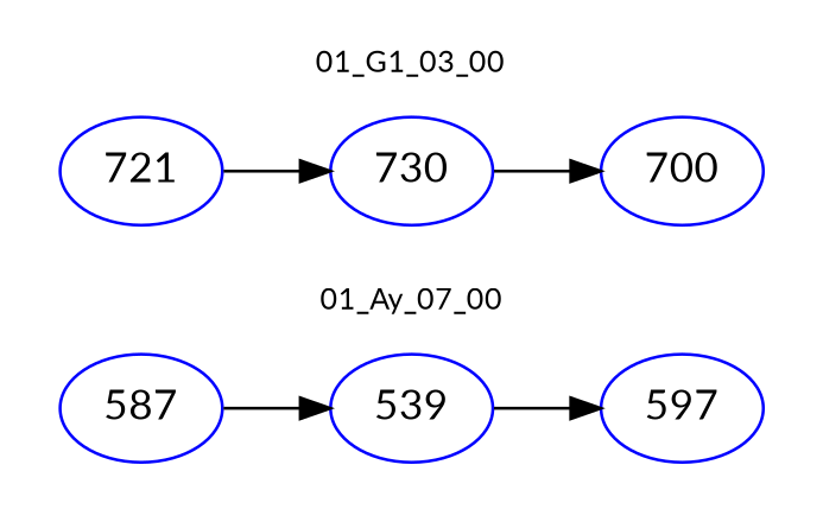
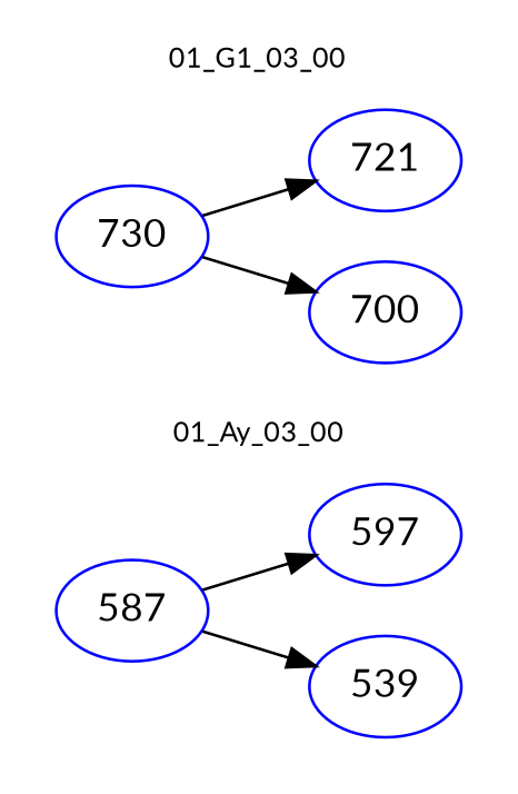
  digraph {
    fontname=Lato
    rankdir=LR
    node [color=blue fontname=Lato]
    edge [color=black fontname=Lato]
    n1 [label=587]
    n2 [label=539]
    n3 [label=597]
    n4 [label=730]
    n5 [label=700]
    n6 [label=721]
    subgraph cluster_1 {
      color=white
      fontsize=10
-     label="01_Ay_07_00"
+     label="01_Ay_03_00"
      n1
      n2
      n3
    }
    subgraph cluster_2 {
      color=white
      fontsize=10
      label="01_G1_03_00"
      n4
      n5
      n6
    }
    n1 -> n2
-   n2 -> n3
+   n1 -> n3
    n4 -> n5
-   n6 -> n4
+   n4 -> n6
  }
